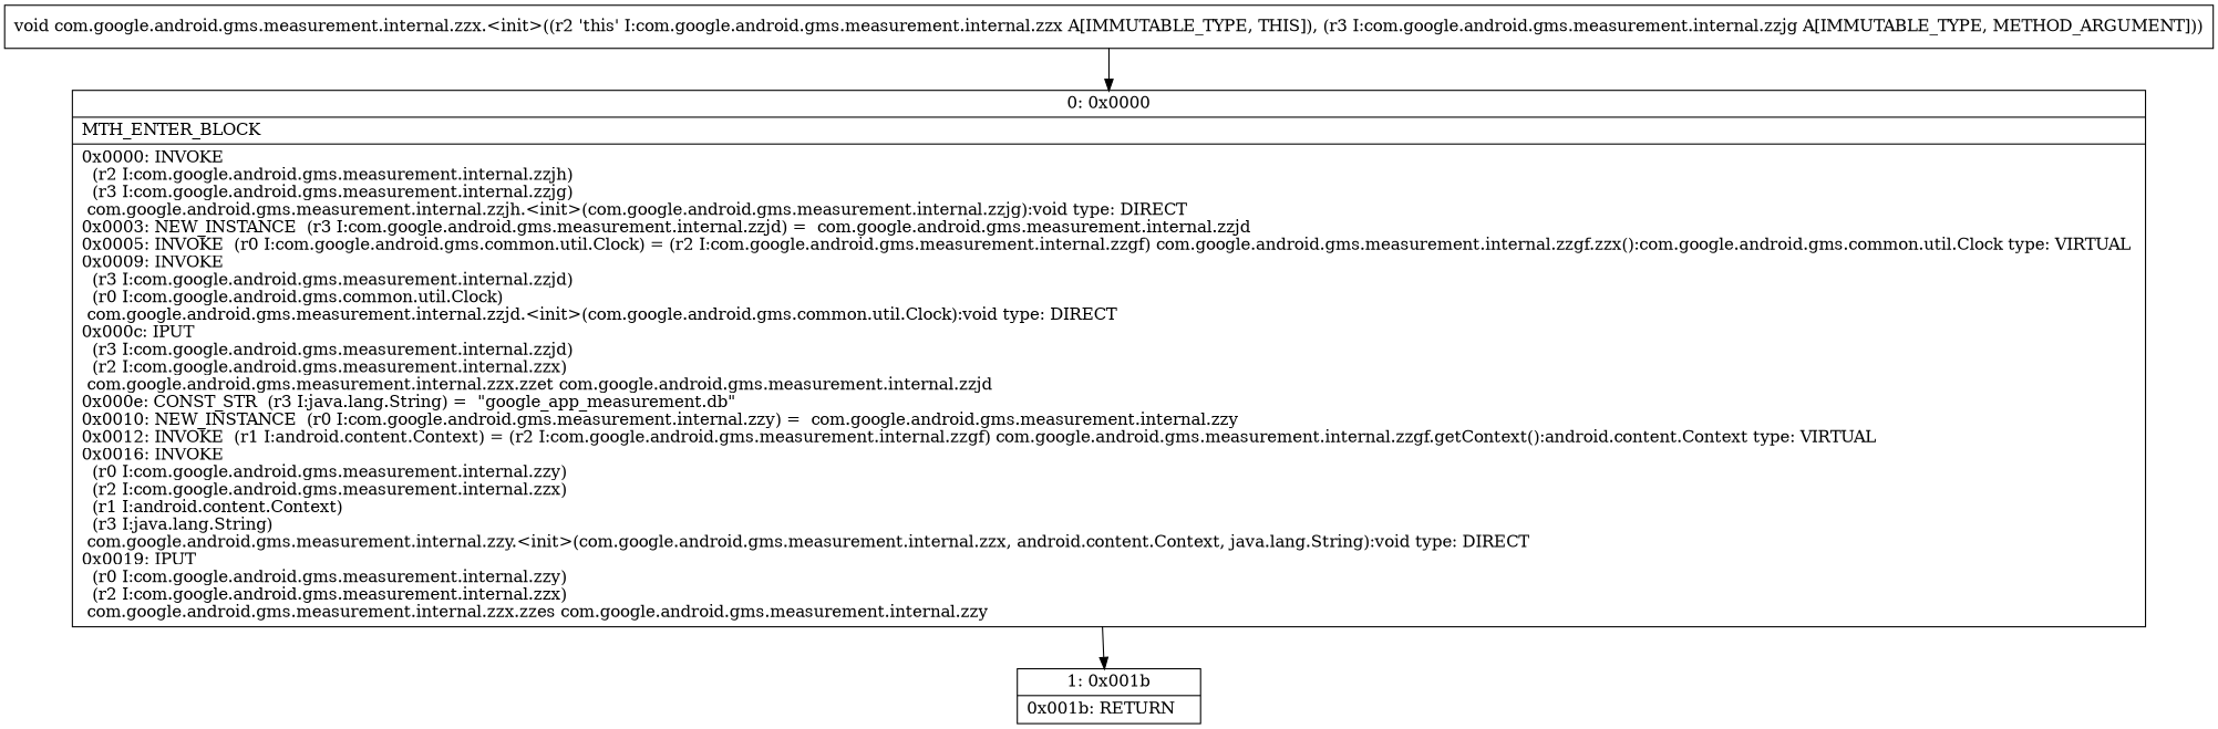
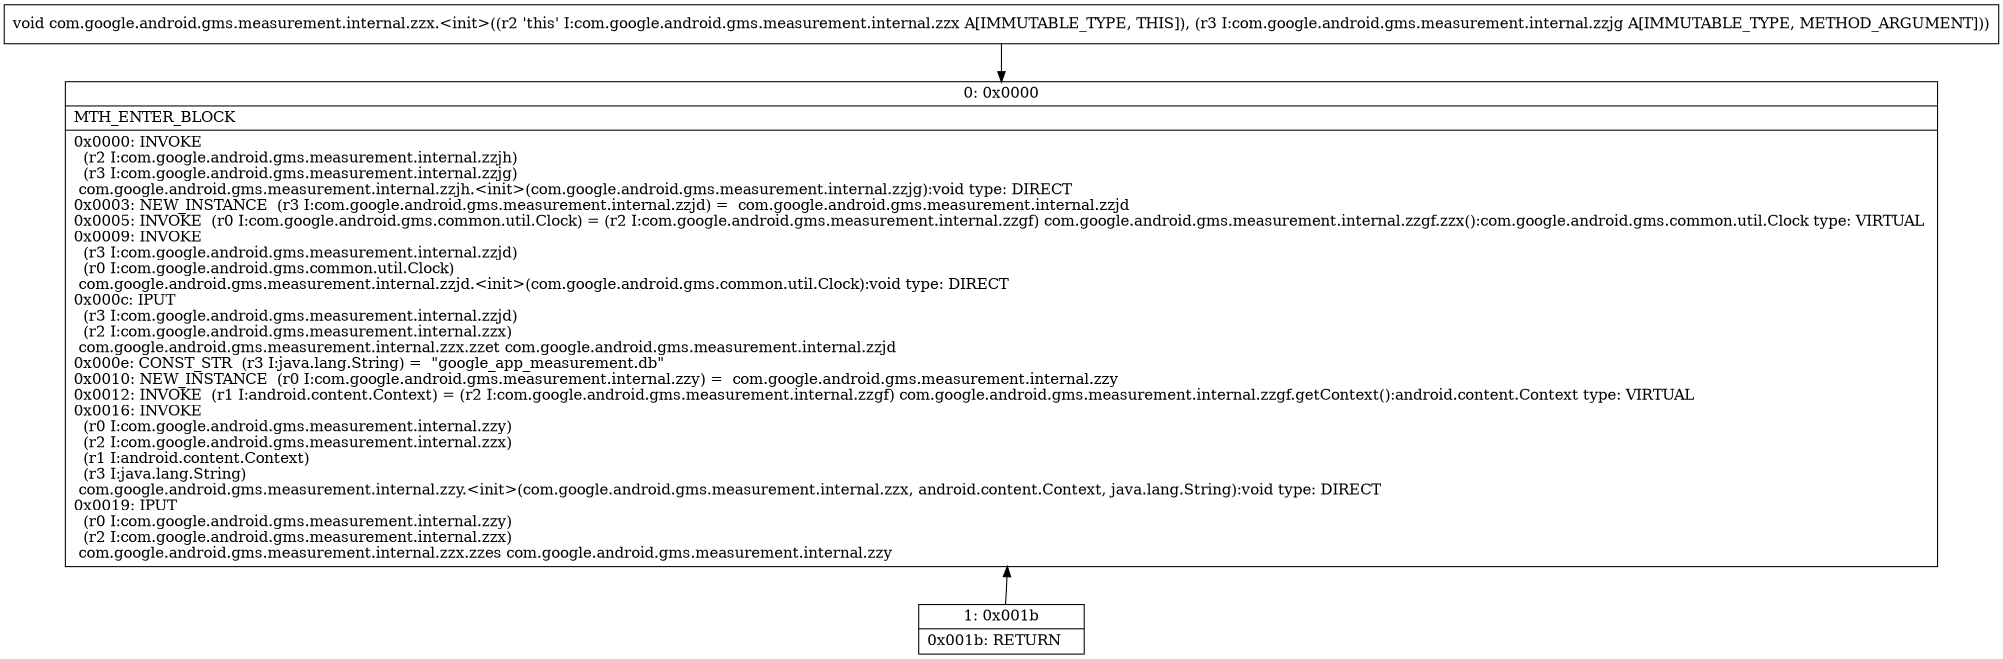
  digraph {
    node [shape=record]
    n1 [label="{0\:\ 0x0000|MTH_ENTER_BLOCK\l|0x0000: INVOKE  \l  (r2 I:com.google.android.gms.measurement.internal.zzjh)\l  (r3 I:com.google.android.gms.measurement.internal.zzjg)\l com.google.android.gms.measurement.internal.zzjh.\<init\>(com.google.android.gms.measurement.internal.zzjg):void type: DIRECT \l0x0003: NEW_INSTANCE  (r3 I:com.google.android.gms.measurement.internal.zzjd) =  com.google.android.gms.measurement.internal.zzjd \l0x0005: INVOKE  (r0 I:com.google.android.gms.common.util.Clock) = (r2 I:com.google.android.gms.measurement.internal.zzgf) com.google.android.gms.measurement.internal.zzgf.zzx():com.google.android.gms.common.util.Clock type: VIRTUAL \l0x0009: INVOKE  \l  (r3 I:com.google.android.gms.measurement.internal.zzjd)\l  (r0 I:com.google.android.gms.common.util.Clock)\l com.google.android.gms.measurement.internal.zzjd.\<init\>(com.google.android.gms.common.util.Clock):void type: DIRECT \l0x000c: IPUT  \l  (r3 I:com.google.android.gms.measurement.internal.zzjd)\l  (r2 I:com.google.android.gms.measurement.internal.zzx)\l com.google.android.gms.measurement.internal.zzx.zzet com.google.android.gms.measurement.internal.zzjd \l0x000e: CONST_STR  (r3 I:java.lang.String) =  \"google_app_measurement.db\" \l0x0010: NEW_INSTANCE  (r0 I:com.google.android.gms.measurement.internal.zzy) =  com.google.android.gms.measurement.internal.zzy \l0x0012: INVOKE  (r1 I:android.content.Context) = (r2 I:com.google.android.gms.measurement.internal.zzgf) com.google.android.gms.measurement.internal.zzgf.getContext():android.content.Context type: VIRTUAL \l0x0016: INVOKE  \l  (r0 I:com.google.android.gms.measurement.internal.zzy)\l  (r2 I:com.google.android.gms.measurement.internal.zzx)\l  (r1 I:android.content.Context)\l  (r3 I:java.lang.String)\l com.google.android.gms.measurement.internal.zzy.\<init\>(com.google.android.gms.measurement.internal.zzx, android.content.Context, java.lang.String):void type: DIRECT \l0x0019: IPUT  \l  (r0 I:com.google.android.gms.measurement.internal.zzy)\l  (r2 I:com.google.android.gms.measurement.internal.zzx)\l com.google.android.gms.measurement.internal.zzx.zzes com.google.android.gms.measurement.internal.zzy \l}"]
    n2 [label="{1\:\ 0x001b|0x001b: RETURN   \l}"]
    n3 [label="{void com.google.android.gms.measurement.internal.zzx.\<init\>((r2 'this' I:com.google.android.gms.measurement.internal.zzx A[IMMUTABLE_TYPE, THIS]), (r3 I:com.google.android.gms.measurement.internal.zzjg A[IMMUTABLE_TYPE, METHOD_ARGUMENT])) }"]
-   n1 -> n2
+   n2 -> n1
    n3 -> n1
  }
